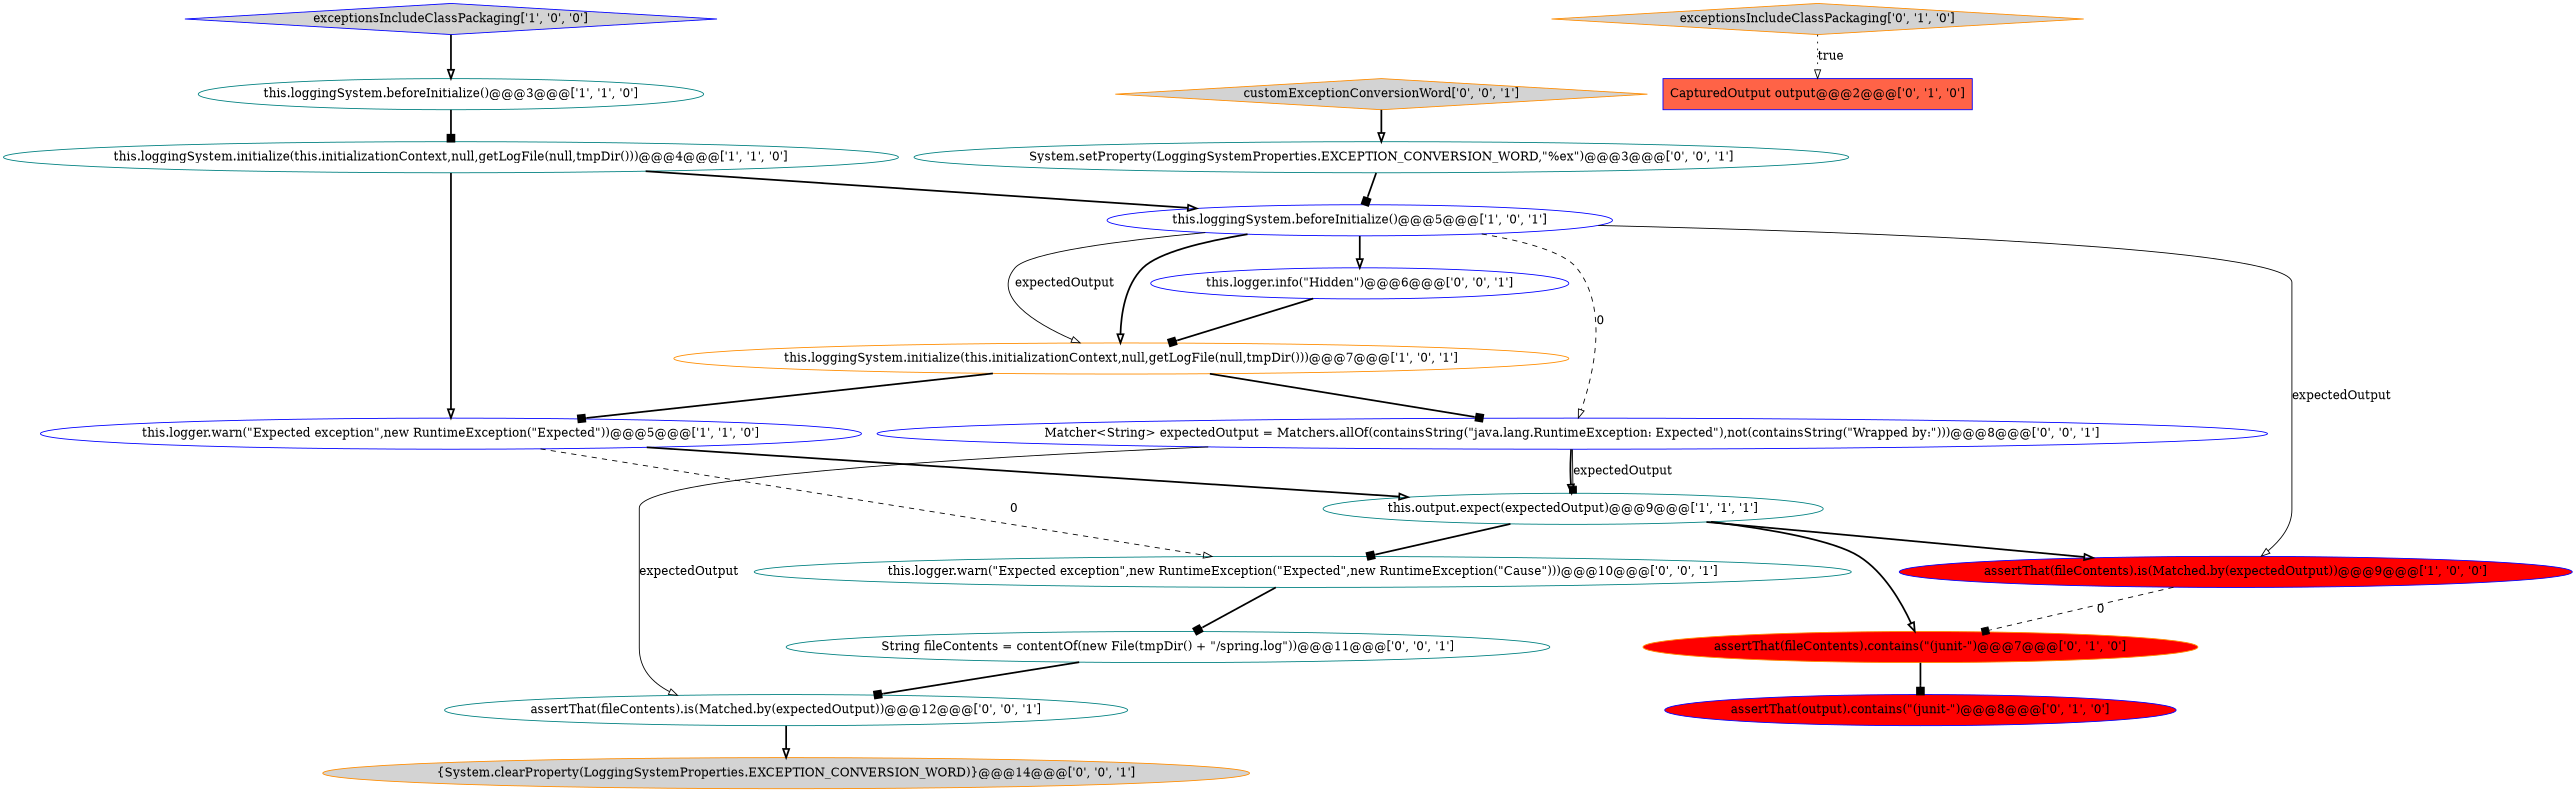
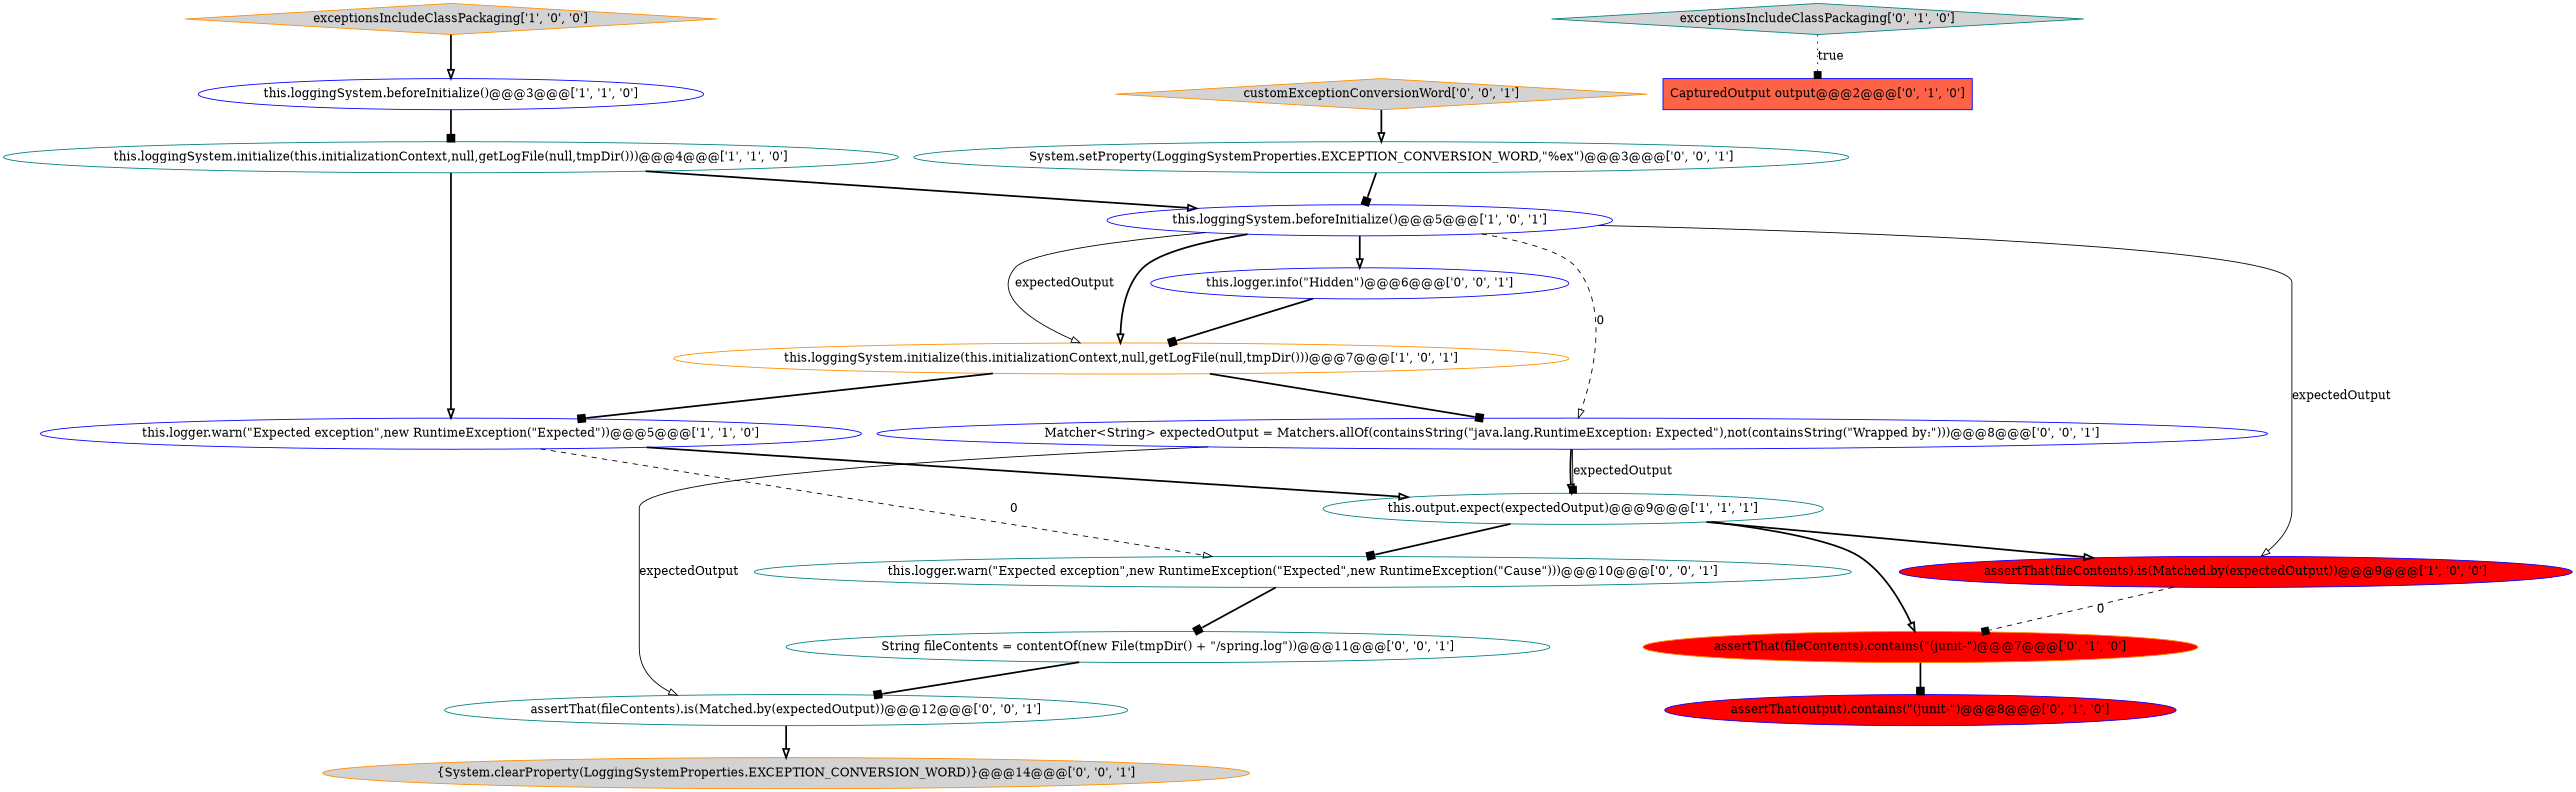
  digraph {
    node [color=blue fillcolor=white shape=ellipse style=filled]
    edge [arrowhead=onormal style=bold]
    n1 [color=darkorange fillcolor=lightgray label="{System.clearProperty(LoggingSystemProperties.EXCEPTION_CONVERSION_WORD)}@@@14@@@['0', '0', '1']"]
    n2 [color=teal label="this.loggingSystem.initialize(this.initializationContext,null,getLogFile(null,tmpDir()))@@@4@@@['1', '1', '0']"]
    n3 [label="this.logger.warn(\"Expected exception\",new RuntimeException(\"Expected\"))@@@5@@@['1', '1', '0']"]
    n4 [label="this.loggingSystem.beforeInitialize()@@@5@@@['1', '0', '1']"]
    n5 [color=teal label="this.logger.warn(\"Expected exception\",new RuntimeException(\"Expected\",new RuntimeException(\"Cause\")))@@@10@@@['0', '0', '1']"]
    n6 [color=teal label="this.output.expect(expectedOutput)@@@9@@@['1', '1', '1']"]
    n7 [fillcolor=red label="assertThat(fileContents).is(Matched.by(expectedOutput))@@@9@@@['1', '0', '0']"]
    n8 [label="Matcher<String> expectedOutput = Matchers.allOf(containsString(\"java.lang.RuntimeException: Expected\"),not(containsString(\"Wrapped by:\")))@@@8@@@['0', '0', '1']"]
    n9 [label="this.logger.info(\"Hidden\")@@@6@@@['0', '0', '1']"]
    n10 [color=darkorange label="this.loggingSystem.initialize(this.initializationContext,null,getLogFile(null,tmpDir()))@@@7@@@['1', '0', '1']"]
    n11 [color=teal label="System.setProperty(LoggingSystemProperties.EXCEPTION_CONVERSION_WORD,\"%ex\")@@@3@@@['0', '0', '1']"]
    n12 [color=darkorange fillcolor=red label="assertThat(fileContents).contains(\"(junit-\")@@@7@@@['0', '1', '0']"]
    n13 [fillcolor=red label="assertThat(output).contains(\"(junit-\")@@@8@@@['0', '1', '0']"]
-   n14 [color=darkorange fillcolor=lightgray label="exceptionsIncludeClassPackaging['0', '1', '0']" shape=diamond]
+   n14 [color=teal fillcolor=lightgray label="exceptionsIncludeClassPackaging['0', '1', '0']" shape=diamond]
    n15 [fillcolor=tomato label="CapturedOutput output@@@2@@@['0', '1', '0']" shape=box]
-   n16 [color=teal label="this.loggingSystem.beforeInitialize()@@@3@@@['1', '1', '0']"]
+   n16 [label="this.loggingSystem.beforeInitialize()@@@3@@@['1', '1', '0']"]
    n17 [color=teal label="String fileContents = contentOf(new File(tmpDir() + \"/spring.log\"))@@@11@@@['0', '0', '1']"]
    n18 [color=teal label="assertThat(fileContents).is(Matched.by(expectedOutput))@@@12@@@['0', '0', '1']"]
-   n19 [fillcolor=lightgray label="exceptionsIncludeClassPackaging['1', '0', '0']" shape=diamond]
+   n19 [color=darkorange fillcolor=lightgray label="exceptionsIncludeClassPackaging['1', '0', '0']" shape=diamond]
    n20 [color=darkorange fillcolor=lightgray label="customExceptionConversionWord['0', '0', '1']" shape=diamond]
    n2 -> n3
    n2 -> n4
    n3 -> n5 [label=0 style=dashed]
    n3 -> n6
    n4 -> n7 [label=expectedOutput style=solid]
    n4 -> n8 [label=0 style=dashed]
    n4 -> n9
    n4 -> n10 [label=expectedOutput style=solid]
    n4 -> n10
    n5 -> n17 [arrowhead=box]
    n6 -> n5 [arrowhead=box]
    n6 -> n7
    n6 -> n12
    n7 -> n12 [arrowhead=box label=0 style=dashed]
    n8 -> n6 [arrowhead=box label=expectedOutput style=solid]
    n8 -> n6
    n8 -> n18 [label=expectedOutput style=solid]
    n9 -> n10 [arrowhead=box]
    n10 -> n3 [arrowhead=box]
    n10 -> n8 [arrowhead=box]
    n11 -> n4 [arrowhead=box]
    n12 -> n13 [arrowhead=box]
-   n14 -> n15 [label=true style=dotted]
+   n14 -> n15 [arrowhead=box label=true style=dotted]
    n16 -> n2 [arrowhead=box]
    n17 -> n18 [arrowhead=box]
    n18 -> n1
    n19 -> n16
    n20 -> n11
  }
